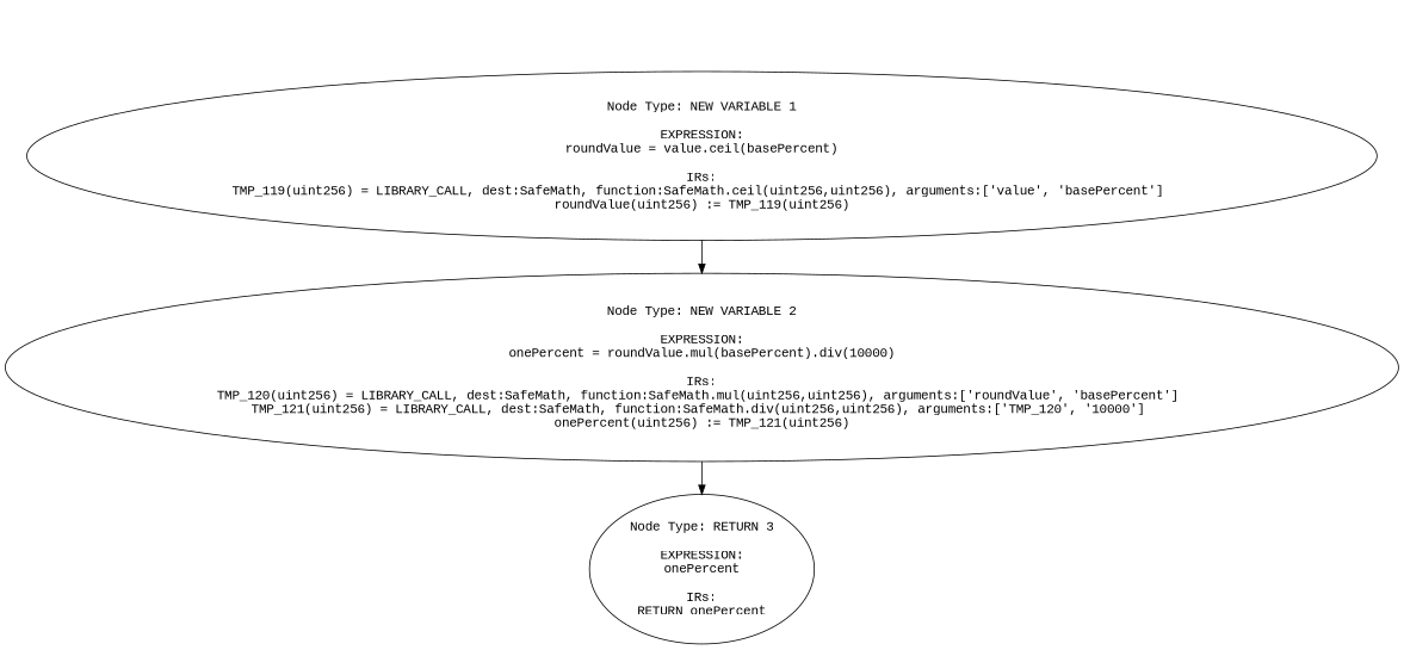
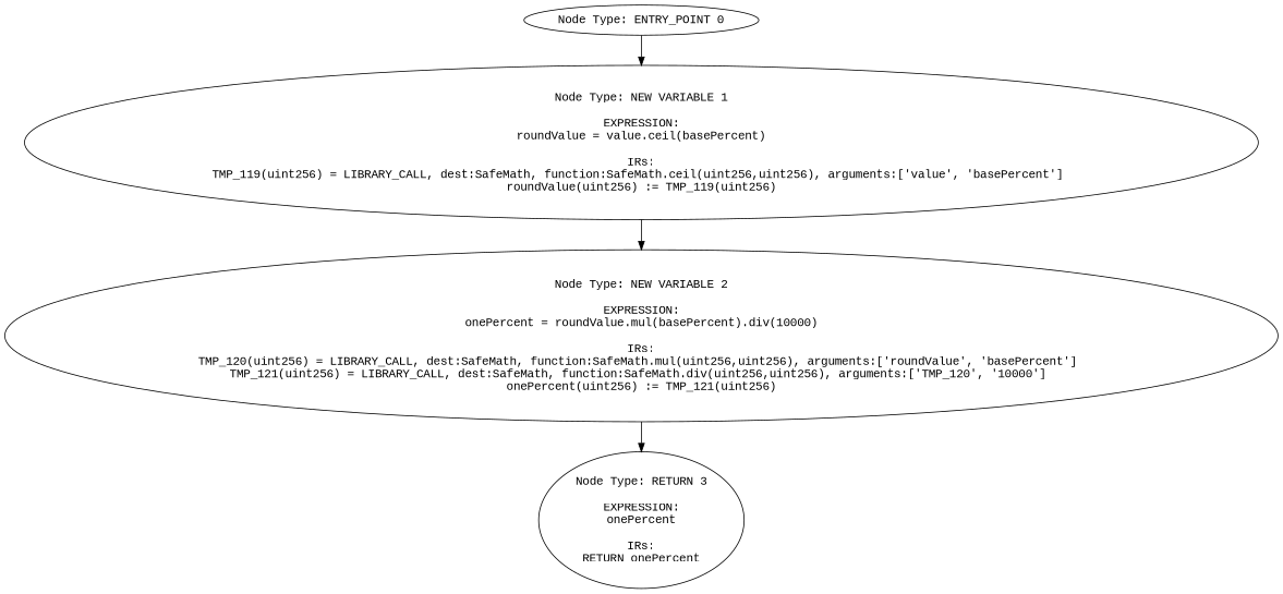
  digraph {
    fontname="Liberation Mono"
    node [fontname="Liberation Mono"]
    edge [fontname="Liberation Mono"]
+   n1 [label="Node Type: ENTRY_POINT 0\n"]
    n2 [label="Node Type: NEW VARIABLE 1\n\nEXPRESSION:\nroundValue = value.ceil(basePercent)\n\nIRs:\nTMP_119(uint256) = LIBRARY_CALL, dest:SafeMath, function:SafeMath.ceil(uint256,uint256), arguments:['value', 'basePercent'] \nroundValue(uint256) := TMP_119(uint256)"]
    n3 [label="Node Type: NEW VARIABLE 2\n\nEXPRESSION:\nonePercent = roundValue.mul(basePercent).div(10000)\n\nIRs:\nTMP_120(uint256) = LIBRARY_CALL, dest:SafeMath, function:SafeMath.mul(uint256,uint256), arguments:['roundValue', 'basePercent'] \nTMP_121(uint256) = LIBRARY_CALL, dest:SafeMath, function:SafeMath.div(uint256,uint256), arguments:['TMP_120', '10000'] \nonePercent(uint256) := TMP_121(uint256)"]
    n4 [label="Node Type: RETURN 3\n\nEXPRESSION:\nonePercent\n\nIRs:\nRETURN onePercent"]
+   n1 -> n2
    n2 -> n3
    n3 -> n4
  }
